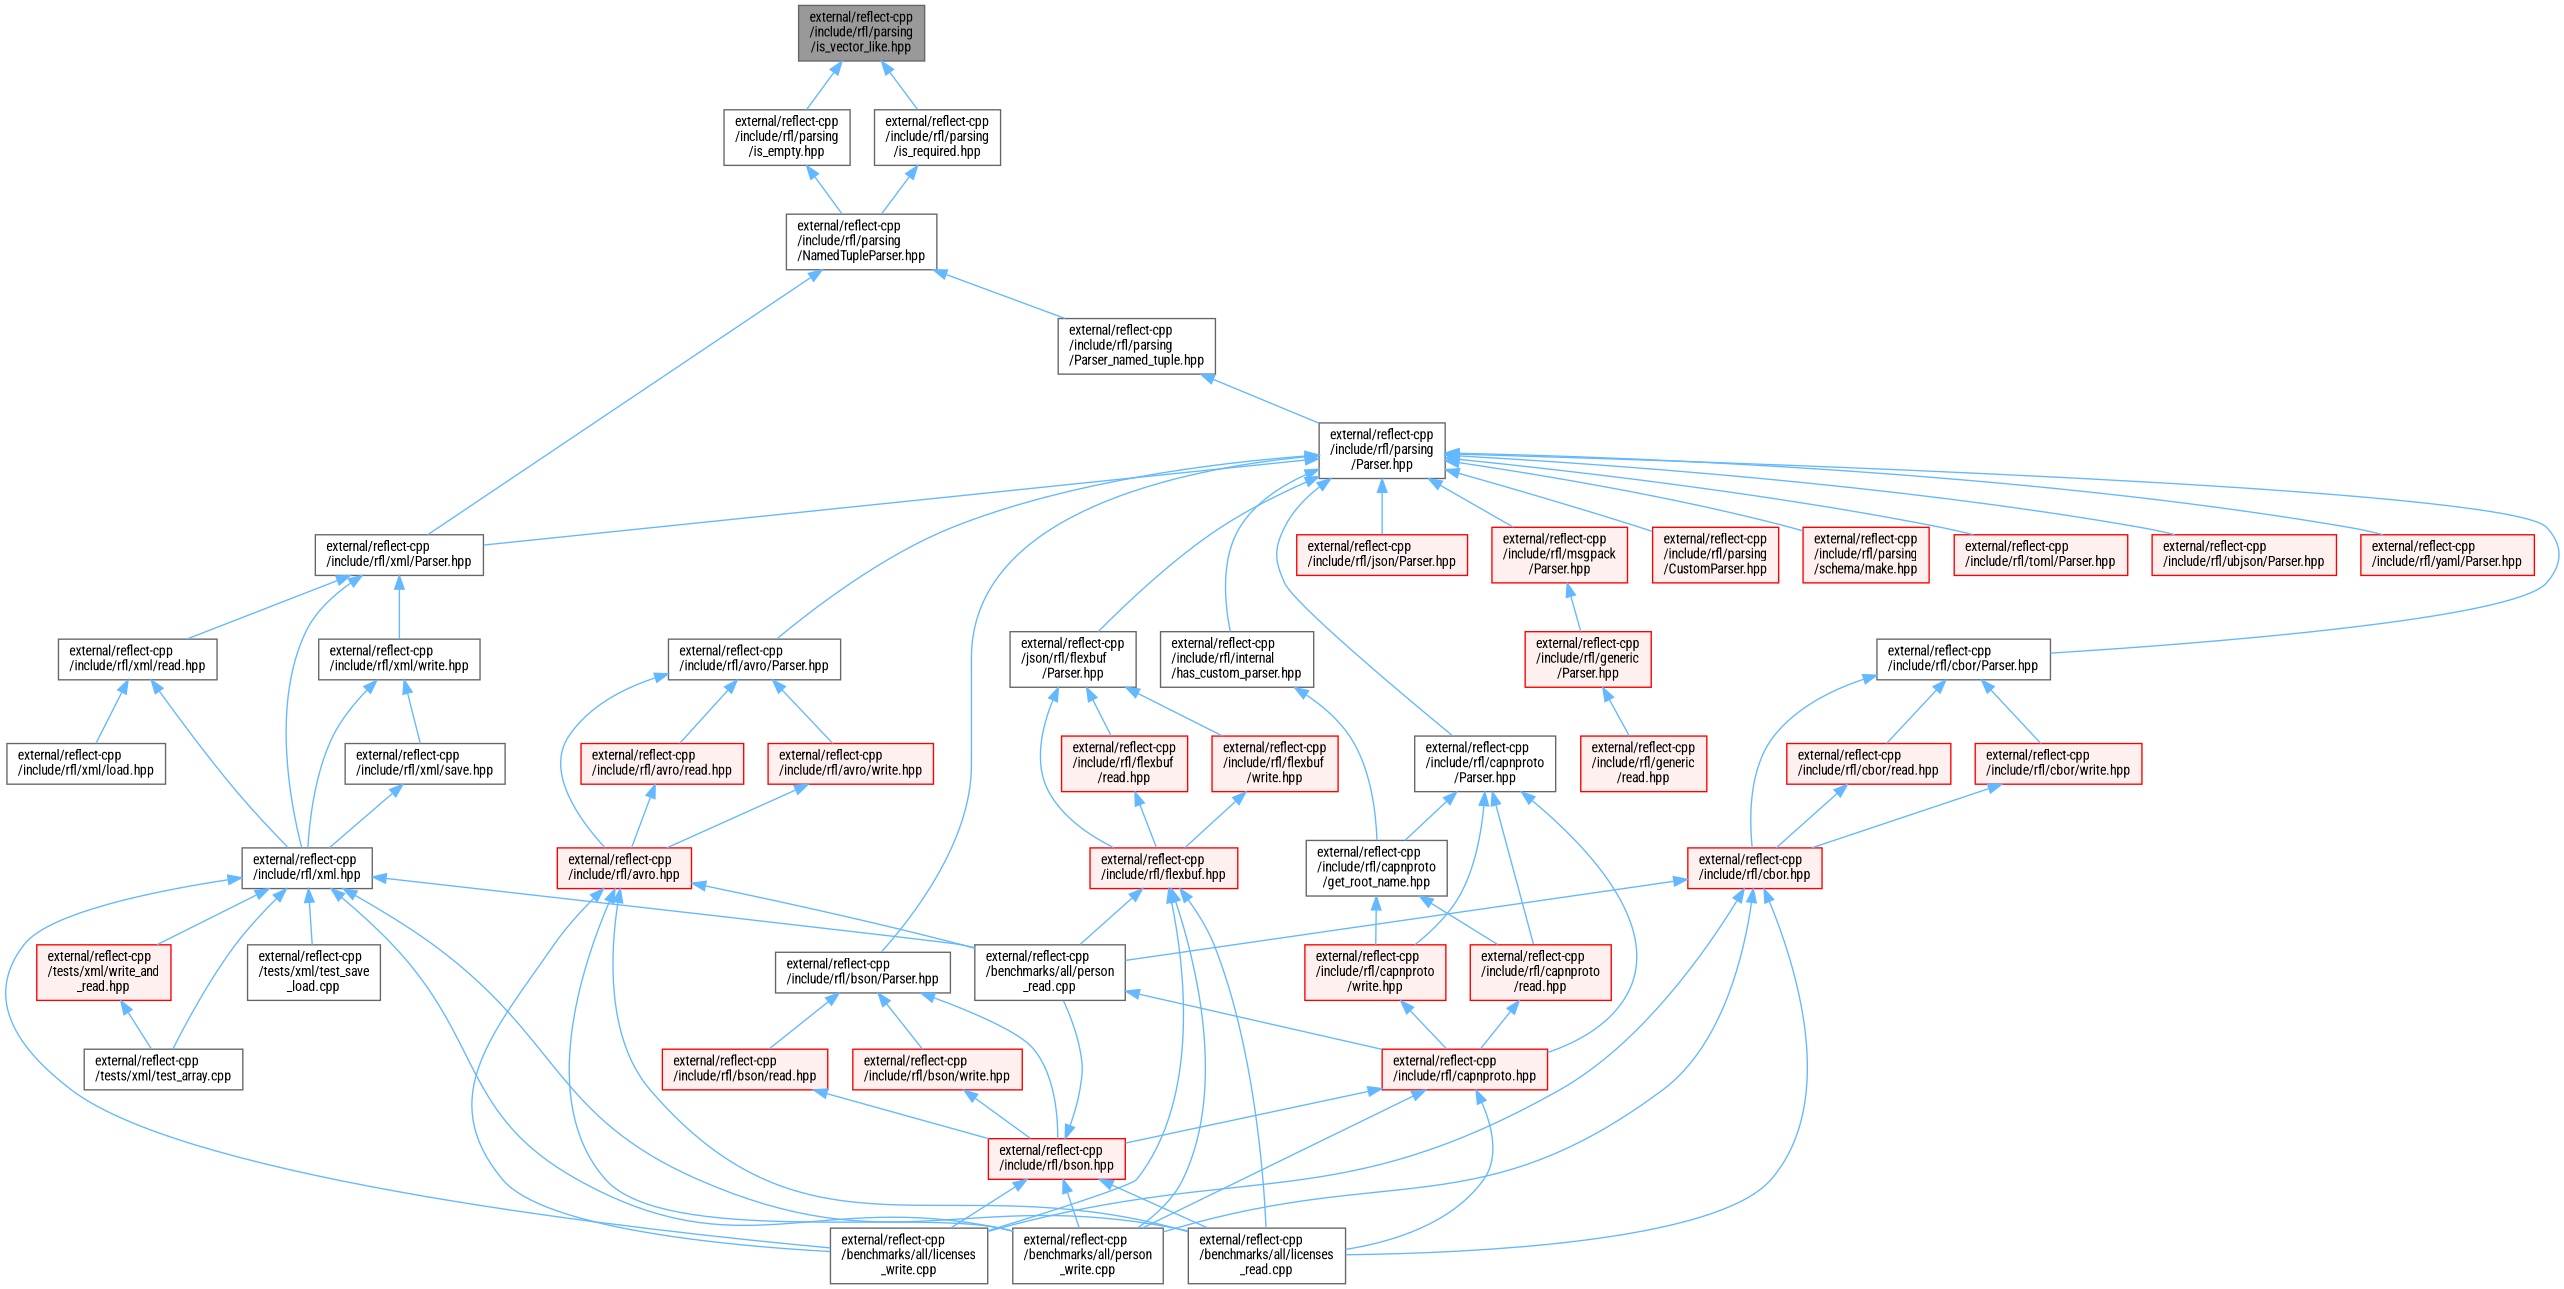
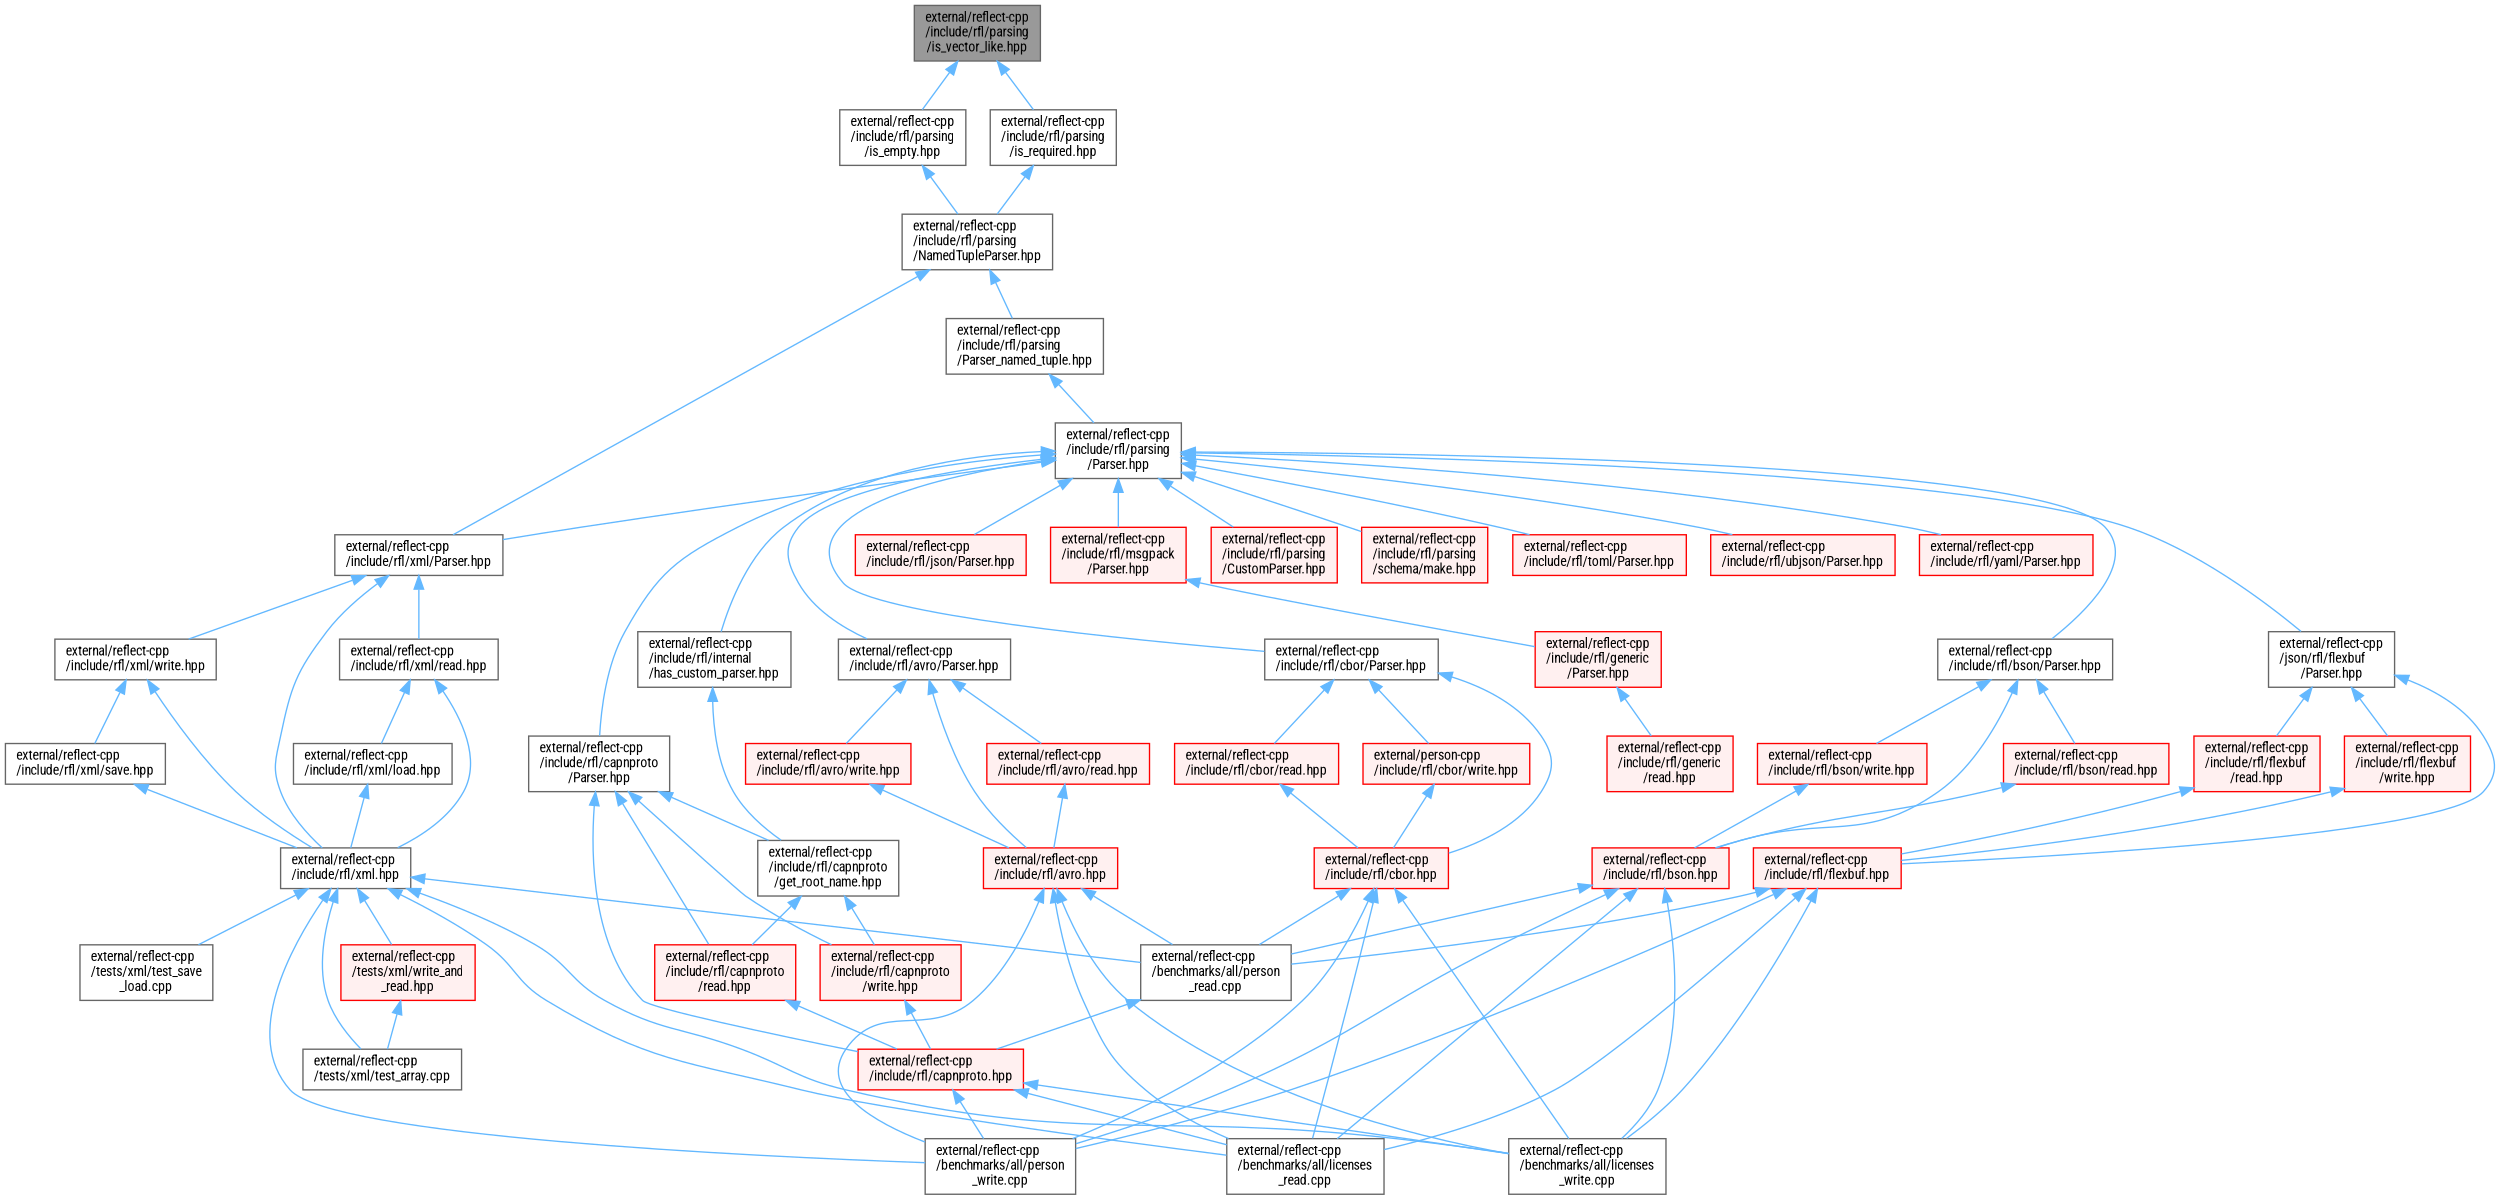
  digraph {
    fontname="Roboto Condensed"
    node [color=red fillcolor="#FFF0F0" fontname="Roboto Condensed" fontsize=10 shape=box style=filled]
    edge [color=steelblue1 dir=back fontname="Roboto Condensed" fontsize=10 labelfontname=Helvetica labelfontsize=10 style=solid]
    n1 [color=gray40 fillcolor=grey60 fontcolor=black height=0.2 label="external/reflect-cpp\l/include/rfl/parsing\l/is_vector_like.hpp" width=0.4]
    n2 [color=grey40 fillcolor=white height=0.2 label="external/reflect-cpp\l/include/rfl/parsing\l/is_empty.hpp" width=0.4]
    n3 [color=grey40 fillcolor=white height=0.2 label="external/reflect-cpp\l/include/rfl/parsing\l/is_required.hpp" width=0.4]
    n4 [color=grey40 fillcolor=white height=0.2 label="external/reflect-cpp\l/include/rfl/parsing\l/NamedTupleParser.hpp" width=0.4]
    n5 [color=grey40 fillcolor=white height=0.2 label="external/reflect-cpp\l/include/rfl/parsing\l/Parser_named_tuple.hpp" width=0.4]
    n6 [color=grey40 fillcolor=white height=0.2 label="external/reflect-cpp\l/include/rfl/xml/Parser.hpp" width=0.4]
    n7 [color=grey40 fillcolor=white height=0.2 label="external/reflect-cpp\l/include/rfl/parsing\l/Parser.hpp" width=0.4]
    n8 [color=grey40 fillcolor=white height=0.2 label="external/reflect-cpp\l/include/rfl/xml.hpp" width=0.4]
    n9 [color=grey40 fillcolor=white height=0.2 label="external/reflect-cpp\l/include/rfl/xml/read.hpp" width=0.4]
    n10 [color=grey40 fillcolor=white height=0.2 label="external/reflect-cpp\l/include/rfl/xml/write.hpp" width=0.4]
    n11 [color=grey40 fillcolor=white height=0.2 label="external/reflect-cpp\l/include/rfl/avro/Parser.hpp" width=0.4]
    n12 [color=grey40 fillcolor=white height=0.2 label="external/reflect-cpp\l/include/rfl/bson/Parser.hpp" width=0.4]
    n13 [color=grey40 fillcolor=white height=0.2 label="external/reflect-cpp\l/include/rfl/capnproto\l/Parser.hpp" width=0.4]
    n14 [color=grey40 fillcolor=white height=0.2 label="external/reflect-cpp\l/include/rfl/cbor/Parser.hpp" width=0.4]
    n15 [color=grey40 fillcolor=white height=0.2 label="external/reflect-cpp\l/json/rfl/flexbuf\l/Parser.hpp" width=0.4]
    n16 [color=grey40 fillcolor=white height=0.2 label="external/reflect-cpp\l/include/rfl/internal\l/has_custom_parser.hpp" width=0.4]
    n17 [height=0.2 label="external/reflect-cpp\l/include/rfl/json/Parser.hpp" width=0.4]
    n18 [height=0.2 label="external/reflect-cpp\l/include/rfl/msgpack\l/Parser.hpp" width=0.4]
    n19 [height=0.2 label="external/reflect-cpp\l/include/rfl/parsing\l/CustomParser.hpp" width=0.4]
    n20 [height=0.2 label="external/reflect-cpp\l/include/rfl/parsing\l/schema/make.hpp" width=0.4]
    n21 [height=0.2 label="external/reflect-cpp\l/include/rfl/toml/Parser.hpp" width=0.4]
    n22 [height=0.2 label="external/reflect-cpp\l/include/rfl/ubjson/Parser.hpp" width=0.4]
    n23 [height=0.2 label="external/reflect-cpp\l/include/rfl/yaml/Parser.hpp" width=0.4]
    n24 [height=0.2 label="external/reflect-cpp\l/include/rfl/avro.hpp" width=0.4]
    n25 [height=0.2 label="external/reflect-cpp\l/include/rfl/avro/read.hpp" width=0.4]
    n26 [height=0.2 label="external/reflect-cpp\l/include/rfl/avro/write.hpp" width=0.4]
    n27 [height=0.2 label="external/reflect-cpp\l/include/rfl/bson.hpp" width=0.4]
    n28 [height=0.2 label="external/reflect-cpp\l/include/rfl/bson/read.hpp" width=0.4]
    n29 [height=0.2 label="external/reflect-cpp\l/include/rfl/bson/write.hpp" width=0.4]
    n30 [height=0.2 label="external/reflect-cpp\l/include/rfl/capnproto.hpp" width=0.4]
    n31 [color=grey40 fillcolor=white height=0.2 label="external/reflect-cpp\l/include/rfl/capnproto\l/get_root_name.hpp" width=0.4]
    n32 [height=0.2 label="external/reflect-cpp\l/include/rfl/capnproto\l/read.hpp" width=0.4]
    n33 [height=0.2 label="external/reflect-cpp\l/include/rfl/capnproto\l/write.hpp" width=0.4]
    n34 [height=0.2 label="external/reflect-cpp\l/include/rfl/cbor.hpp" width=0.4]
    n35 [height=0.2 label="external/reflect-cpp\l/include/rfl/cbor/read.hpp" width=0.4]
-   n36 [height=0.2 label="external/reflect-cpp\l/include/rfl/cbor/write.hpp" width=0.4]
+   n36 [height=0.2 label="external/person-cpp\l/include/rfl/cbor/write.hpp" width=0.4]
    n37 [height=0.2 label="external/reflect-cpp\l/include/rfl/flexbuf.hpp" width=0.4]
    n38 [height=0.2 label="external/reflect-cpp\l/include/rfl/flexbuf\l/read.hpp" width=0.4]
    n39 [height=0.2 label="external/reflect-cpp\l/include/rfl/flexbuf\l/write.hpp" width=0.4]
    n40 [height=0.2 label="external/reflect-cpp\l/include/rfl/generic\l/Parser.hpp" width=0.4]
    n41 [height=0.2 label="external/reflect-cpp\l/include/rfl/generic\l/read.hpp" width=0.4]
    n42 [color=grey40 fillcolor=white height=0.2 label="external/reflect-cpp\l/benchmarks/all/licenses\l_read.cpp" width=0.4]
    n43 [color=grey40 fillcolor=white height=0.2 label="external/reflect-cpp\l/benchmarks/all/licenses\l_write.cpp" width=0.4]
    n44 [color=grey40 fillcolor=white height=0.2 label="external/reflect-cpp\l/benchmarks/all/person\l_read.cpp" width=0.4]
    n45 [color=grey40 fillcolor=white height=0.2 label="external/reflect-cpp\l/benchmarks/all/person\l_write.cpp" width=0.4]
    n46 [color=grey40 fillcolor=white height=0.2 label="external/reflect-cpp\l/tests/xml/test_array.cpp" width=0.4]
    n47 [color=grey40 fillcolor=white height=0.2 label="external/reflect-cpp\l/tests/xml/test_save\l_load.cpp" width=0.4]
    n48 [height=0.2 label="external/reflect-cpp\l/tests/xml/write_and\l_read.hpp" width=0.4]
    n49 [color=grey40 fillcolor=white height=0.2 label="external/reflect-cpp\l/include/rfl/xml/load.hpp" width=0.4]
    n50 [color=grey40 fillcolor=white height=0.2 label="external/reflect-cpp\l/include/rfl/xml/save.hpp" width=0.4]
    n1 -> n2
    n1 -> n3
    n2 -> n4
    n3 -> n4
    n4 -> n5
    n4 -> n6
    n5 -> n7
    n6 -> n8
    n6 -> n9
    n6 -> n10
    n7 -> n6
    n7 -> n11
    n7 -> n12
    n7 -> n13
    n7 -> n14
    n7 -> n15
    n7 -> n16
    n7 -> n17
    n7 -> n18
    n7 -> n19
    n7 -> n20
    n7 -> n21
    n7 -> n22
    n7 -> n23
    n8 -> n42
    n8 -> n43
    n8 -> n44
    n8 -> n45
    n8 -> n46
    n8 -> n47
    n8 -> n48
    n9 -> n8
    n9 -> n49
    n10 -> n8
    n10 -> n50
    n11 -> n24
    n11 -> n25
    n11 -> n26
    n12 -> n27
    n12 -> n28
    n12 -> n29
    n13 -> n30
    n13 -> n31
    n13 -> n32
    n13 -> n33
    n14 -> n34
    n14 -> n35
    n14 -> n36
    n15 -> n37
    n15 -> n38
    n15 -> n39
    n16 -> n31
    n18 -> n40
    n24 -> n42
    n24 -> n43
    n24 -> n44
    n24 -> n45
    n25 -> n24
    n26 -> n24
    n27 -> n42
    n27 -> n43
    n27 -> n44
    n27 -> n45
    n28 -> n27
    n29 -> n27
    n30 -> n42
-   n30 -> n27
+   n30 -> n43
    n30 -> n45
    n31 -> n32
    n31 -> n33
    n32 -> n30
    n33 -> n30
    n34 -> n42
    n34 -> n43
    n34 -> n44
    n34 -> n45
    n35 -> n34
    n36 -> n34
    n37 -> n42
    n37 -> n43
    n37 -> n44
    n37 -> n45
    n38 -> n37
    n39 -> n37
    n40 -> n41
    n44 -> n30
    n48 -> n46
+   n49 -> n8
    n50 -> n8
  }
